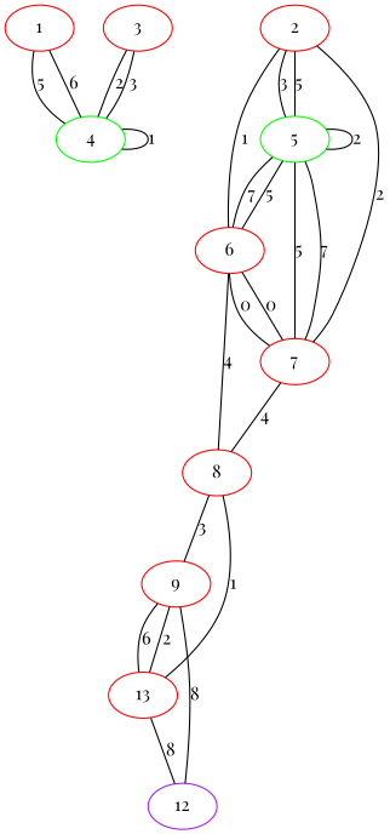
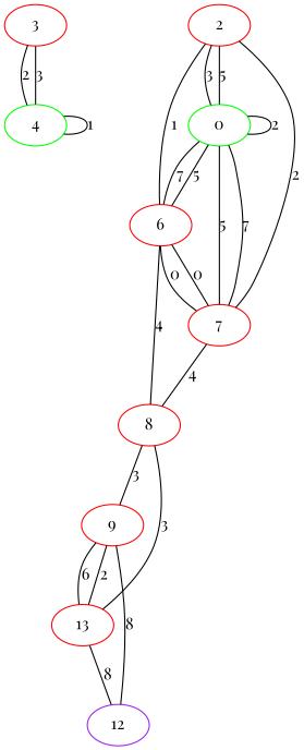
  graph {
    fontname="Playfair Display"
    node [color=red fontname="Playfair Display" weight=1]
    edge [fontname="Playfair Display"]
    4 [color=green weight=2]
-   1
-   5 [color=green weight=2]
+   5 [color=green weight=2 label=0]
    2
    6
    7
    3
    8
    9
    n10 [label=13]
    n11 [color=purple label=12 weight=4]
    4 -- 4 [label=1]
-   1 -- 4 [label=5]
-   1 -- 4 [label=6]
    5 -- 5 [label=2]
    5 -- 6 [label=5]
    5 -- 6 [label=7]
    5 -- 7 [label=5]
    5 -- 7 [label=7]
    2 -- 5 [label=3]
    2 -- 5 [label=5]
    2 -- 6 [label=1]
    2 -- 7 [label=2]
    6 -- 7 [label=0]
    6 -- 7 [label=0]
    6 -- 8 [label=4]
    7 -- 8 [label=4]
    3 -- 4 [label=2]
    3 -- 4 [label=3]
    8 -- 9 [label=3]
-   8 -- n10 [label=1]
+   8 -- n10 [label=3]
    9 -- n10 [label=6]
    9 -- n10 [label=2]
    9 -- n11 [label=8]
    n10 -- n11 [label=8]
  }
